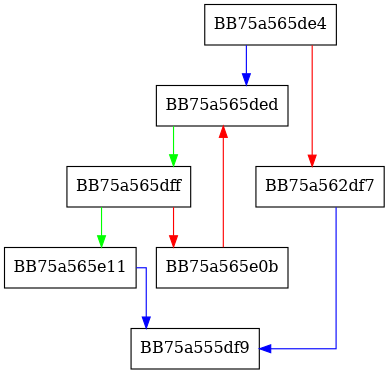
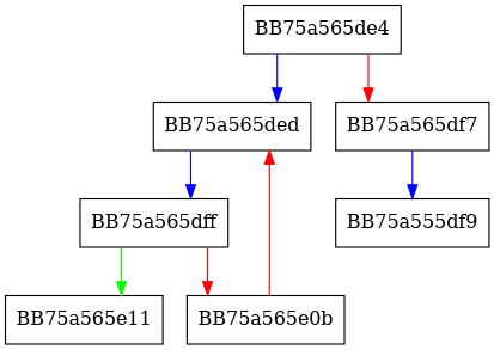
  digraph {
    splines=ortho
    node [shape=box]
    edge [color=blue]
    BB75a565de4
    BB75a565ded
-   BB75a565df7 [label=BB75a562df7]
+   BB75a565df7
    BB75a565dff
    BB75a565e11
    BB75a565e0b
    n7 [label=BB75a555df9]
    BB75a565de4 -> BB75a565ded
    BB75a565de4 -> BB75a565df7 [color=red]
-   BB75a565ded -> BB75a565dff [color=green]
+   BB75a565ded -> BB75a565dff
    BB75a565df7 -> n7
    BB75a565dff -> BB75a565e11 [color=green]
    BB75a565dff -> BB75a565e0b [color=red]
-   BB75a565e11 -> n7
    BB75a565e0b -> BB75a565ded [color=red]
  }
